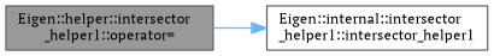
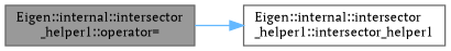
  digraph {
    rankdir=LR
    fontname="PT Serif"
    node [fontname="PT Serif" fontsize=10 shape=box style=filled]
-   n1 [color=gray40 fillcolor=grey60 fontcolor=black height=0.2 label="Eigen::helper::intersector\l_helper1::operator=" width=0.4]
+   n1 [color=gray40 fillcolor=grey60 fontcolor=black height=0.2 label="Eigen::internal::intersector\l_helper1::operator=" width=0.4]
    n2 [color=grey40 fillcolor=white height=0.2 label="Eigen::internal::intersector\l_helper1::intersector_helper1" width=0.4]
    n1 -> n2 [color=steelblue1 fontname="PT Serif" fontsize=10 labelfontname=Helvetica labelfontsize=10 style=solid]
  }
